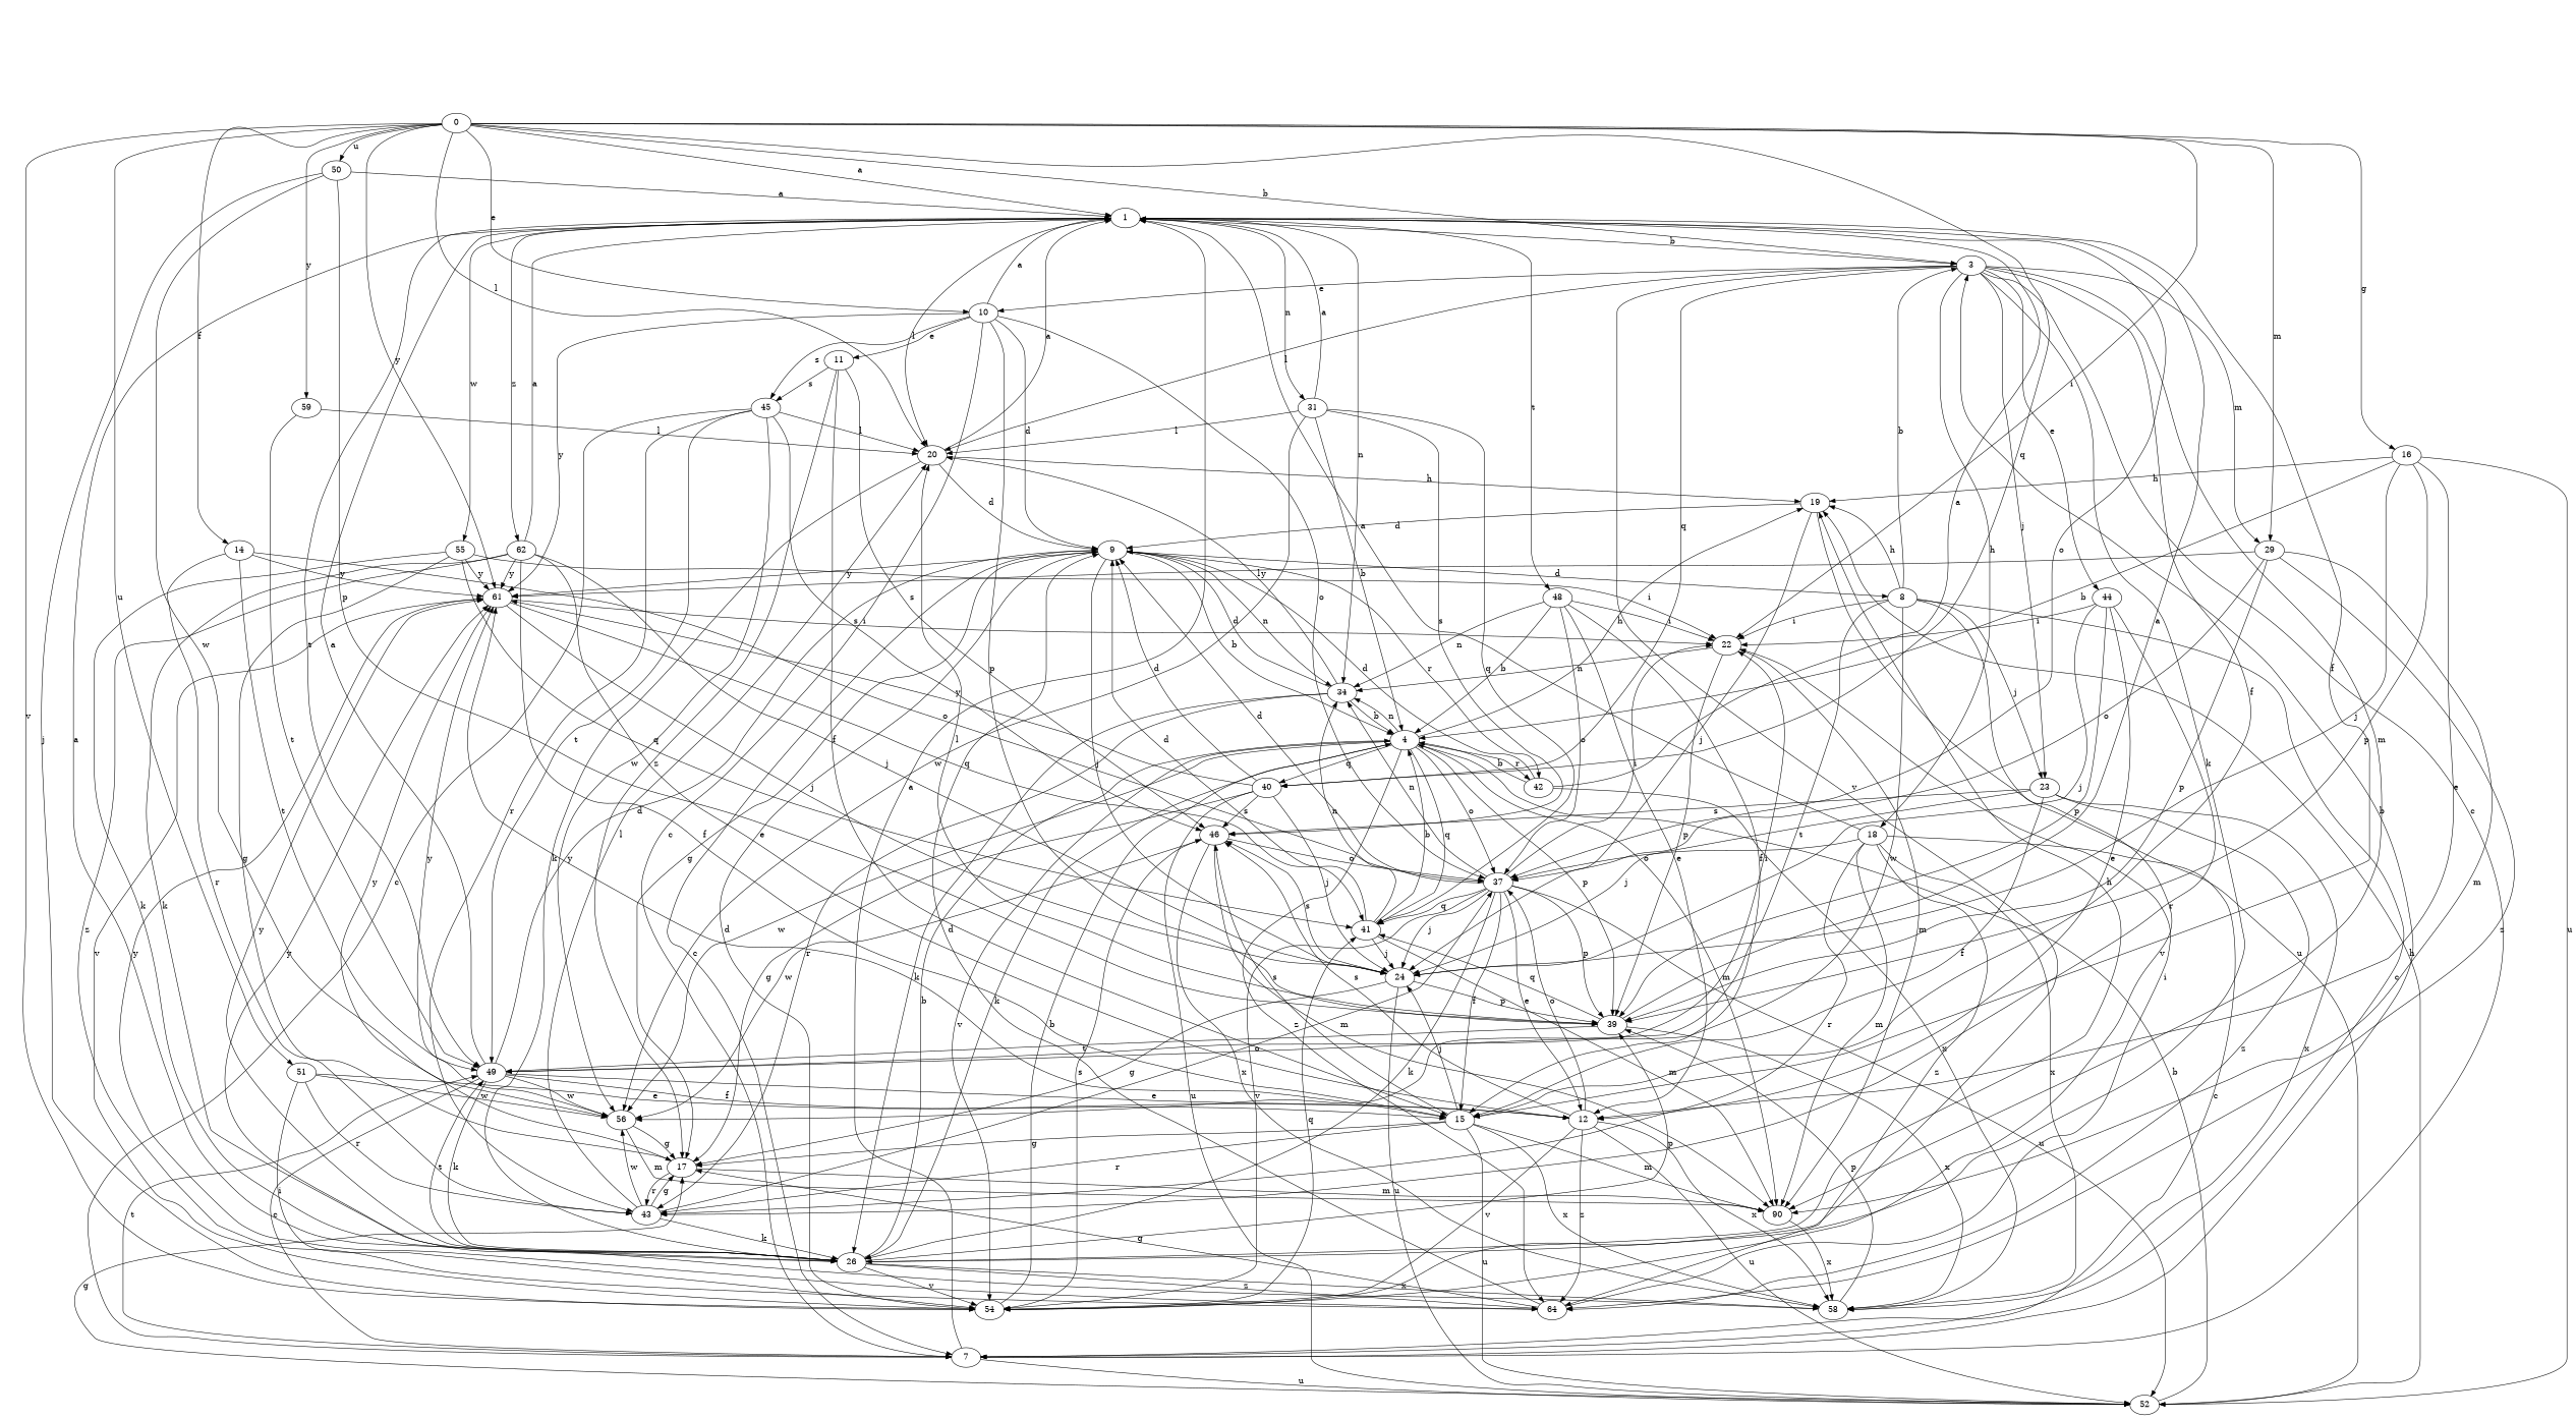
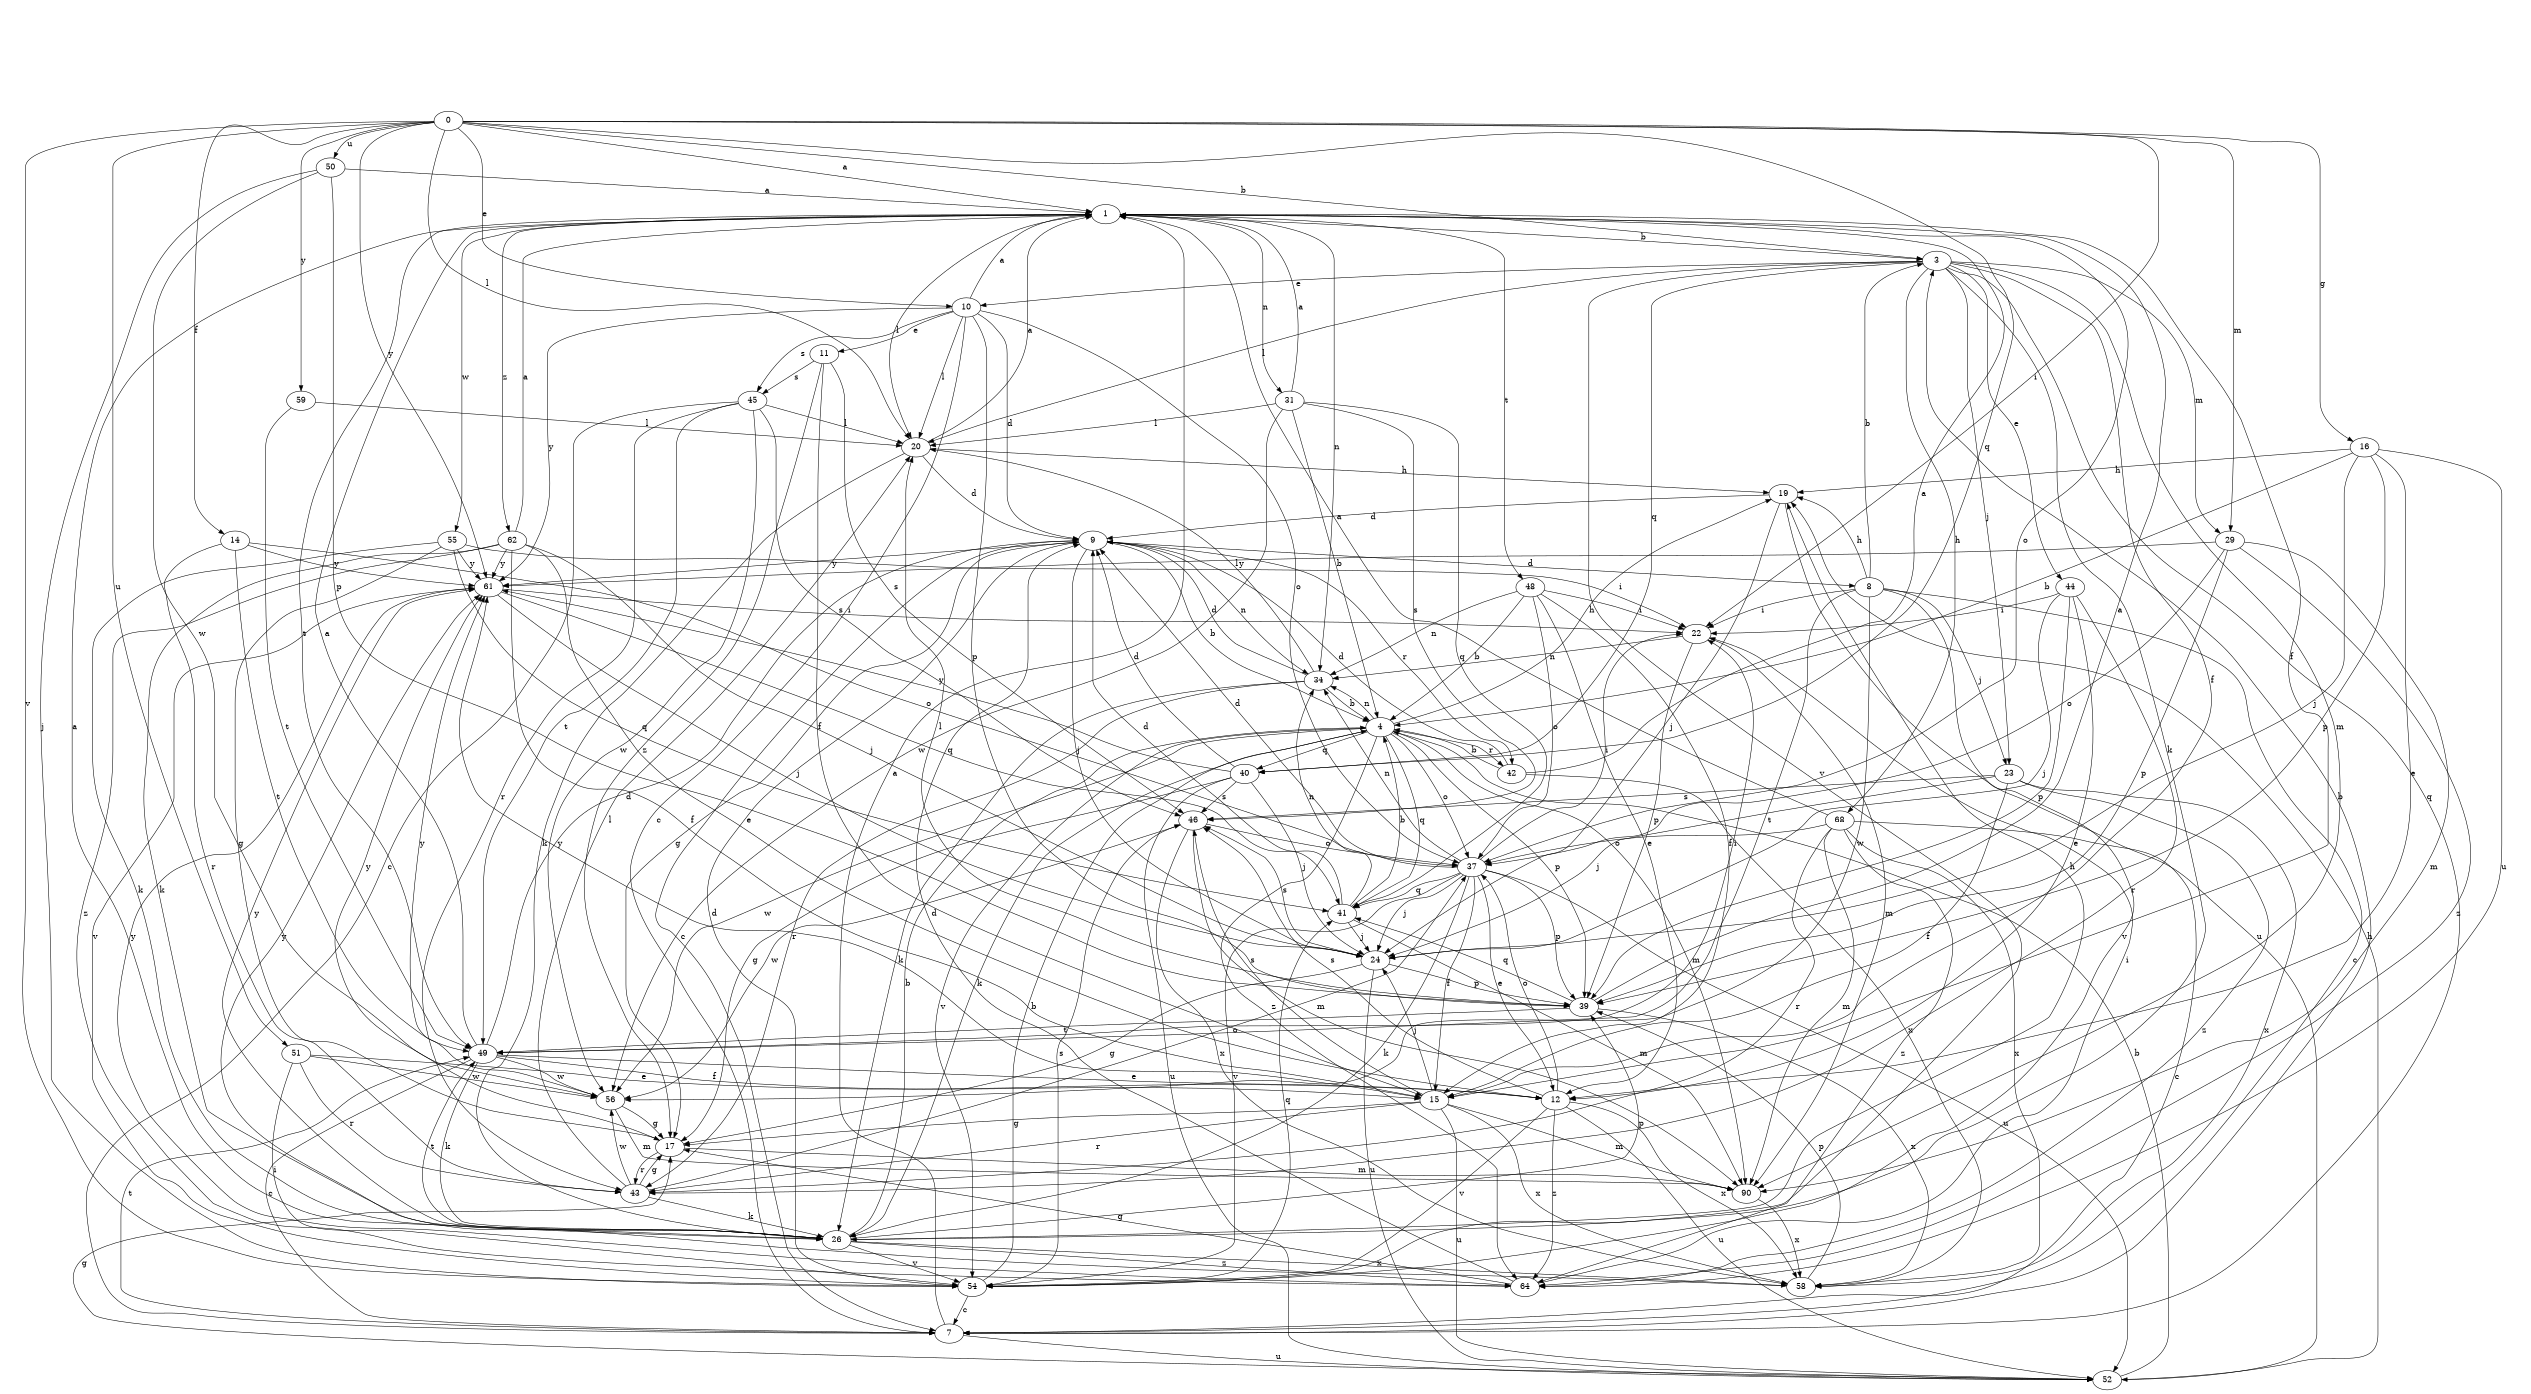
  strict digraph {
    0
    1
    3
    10
    14
    16
    22
    n8 [label=20]
    29
    40
    50
    51
    54
    59
    61
    15
    31
    34
    37
    48
    49
    55
    62
    7
-   18
+   18 [label=68]
    23
    26
    n28 [label=90]
    44
    39
    9
    11
    45
    43
    4
    19
    52
    24
    12
    64
    17
    46
    56
    41
    58
    42
    8
    0 -> 1 [label=a]
    0 -> 3 [label=b]
    0 -> 10 [label=e]
    0 -> 14 [label=f]
    0 -> 16 [label=g]
    0 -> 22 [label=i]
    0 -> n8 [label=l]
    0 -> 29 [label=m]
    0 -> 40 [label=q]
    0 -> 50 [label=u]
    0 -> 51 [label=u]
    0 -> 54 [label=v]
    0 -> 59 [label=y]
    0 -> 61 [label=y]
    1 -> 3 [label=b]
    1 -> n8 [label=l]
    1 -> 15 [label=f]
    1 -> 31 [label=n]
    1 -> 34 [label=n]
    1 -> 37 [label=o]
    1 -> 48 [label=t]
    1 -> 49 [label=t]
    1 -> 55 [label=w]
    1 -> 62 [label=z]
    3 -> 10 [label=e]
    3 -> n8 [label=l]
    3 -> 29 [label=m]
    3 -> 40 [label=q]
    3 -> 54 [label=v]
    3 -> 15 [label=f]
-   3 -> 7 [label=c]
+   3 -> 7 [label=q]
    3 -> 18 [label=h]
    3 -> 23 [label=j]
    3 -> 26 [label=k]
    3 -> n28 [label=m]
    3 -> 44 [label=e]
    10 -> 1 [label=a]
+   10 -> n8 [label=l]
    10 -> 61 [label=y]
    10 -> 37 [label=o]
    10 -> 7 [label=c]
    10 -> 39 [label=p]
    10 -> 9 [label=d]
    10 -> 11 [label=e]
    10 -> 45 [label=s]
    14 -> 61 [label=y]
    14 -> 37 [label=o]
    14 -> 49 [label=t]
    14 -> 43 [label=r]
    16 -> 39 [label=p]
    16 -> 4 [label=b]
    16 -> 19 [label=h]
-   16 -> 52 [label=u]
+   16 -> 64 [label=u]
    16 -> 24 [label=j]
    16 -> 12 [label=e]
    22 -> 34 [label=n]
    22 -> n28 [label=m]
    22 -> 39 [label=p]
    n8 -> 1 [label=a]
    n8 -> 26 [label=k]
    n8 -> 9 [label=d]
    n8 -> 19 [label=h]
    29 -> 61 [label=y]
    29 -> 37 [label=o]
    29 -> n28 [label=m]
    29 -> 39 [label=p]
    29 -> 64 [label=z]
    40 -> 61 [label=y]
    40 -> 9 [label=d]
    40 -> 52 [label=u]
    40 -> 24 [label=j]
    40 -> 17 [label=g]
    40 -> 46 [label=s]
    50 -> 1 [label=a]
    50 -> 54 [label=j]
    50 -> 39 [label=p]
    50 -> 56 [label=w]
    51 -> 54 [label=i]
    51 -> 43 [label=r]
    51 -> 12 [label=e]
    51 -> 56 [label=w]
+   54 -> 7 [label=c]
    54 -> 9 [label=d]
    54 -> 4 [label=b]
    54 -> 46 [label=s]
    54 -> 41 [label=q]
    59 -> n8 [label=l]
    59 -> 49 [label=t]
    61 -> 22 [label=i]
    61 -> 54 [label=v]
    61 -> 24 [label=j]
    61 -> 41 [label=q]
    15 -> 61 [label=y]
    15 -> n28 [label=m]
    15 -> 43 [label=r]
    15 -> 52 [label=u]
    15 -> 24 [label=j]
    15 -> 17 [label=g]
    15 -> 46 [label=s]
    15 -> 58 [label=x]
    31 -> 1 [label=a]
    31 -> n8 [label=l]
    31 -> 4 [label=b]
    31 -> 46 [label=s]
    31 -> 56 [label=w]
    31 -> 41 [label=q]
    34 -> n8 [label=l]
    34 -> 26 [label=k]
    34 -> 9 [label=d]
    34 -> 43 [label=r]
    34 -> 4 [label=b]
    37 -> 22 [label=i]
    37 -> 54 [label=v]
    37 -> 15 [label=f]
    37 -> 34 [label=n]
    37 -> 26 [label=k]
    37 -> 39 [label=p]
    37 -> 9 [label=d]
    37 -> 52 [label=u]
    37 -> 24 [label=j]
    37 -> 12 [label=e]
    37 -> 41 [label=q]
    48 -> 22 [label=i]
    48 -> 15 [label=f]
    48 -> 34 [label=n]
    48 -> 37 [label=o]
    48 -> 4 [label=b]
    48 -> 12 [label=e]
    49 -> 1 [label=a]
    49 -> 22 [label=i]
    49 -> 15 [label=f]
    49 -> 7 [label=c]
    49 -> 26 [label=k]
    49 -> 9 [label=d]
    49 -> 12 [label=e]
    49 -> 56 [label=w]
    55 -> 22 [label=i]
    55 -> 61 [label=y]
    55 -> 26 [label=k]
    55 -> 17 [label=g]
    55 -> 41 [label=q]
    62 -> 1 [label=a]
    62 -> 61 [label=y]
    62 -> 15 [label=f]
    62 -> 26 [label=k]
    62 -> 24 [label=j]
    62 -> 12 [label=e]
    62 -> 64 [label=z]
    7 -> 1 [label=a]
    7 -> 3 [label=b]
    7 -> 49 [label=t]
    7 -> 52 [label=u]
    18 -> 1 [label=a]
    18 -> 37 [label=o]
    18 -> 7 [label=c]
    18 -> n28 [label=m]
    18 -> 43 [label=r]
    18 -> 64 [label=z]
    18 -> 58 [label=x]
    23 -> 15 [label=f]
    23 -> 24 [label=j]
    23 -> 64 [label=z]
    23 -> 46 [label=s]
    23 -> 58 [label=x]
    26 -> 1 [label=a]
    26 -> 54 [label=v]
    26 -> 61 [label=y]
    26 -> 49 [label=t]
    26 -> 39 [label=p]
    26 -> 4 [label=b]
    26 -> 19 [label=h]
    26 -> 64 [label=z]
    26 -> 58 [label=x]
    n28 -> 58 [label=x]
    44 -> 22 [label=i]
    44 -> 39 [label=p]
    44 -> 43 [label=r]
    44 -> 24 [label=j]
    44 -> 12 [label=e]
    39 -> 1 [label=a]
    39 -> n8 [label=l]
    39 -> 49 [label=t]
    39 -> 41 [label=q]
    39 -> 58 [label=x]
    9 -> 61 [label=y]
    9 -> 34 [label=n]
    9 -> 7 [label=c]
    9 -> 4 [label=b]
    9 -> 24 [label=j]
    9 -> 17 [label=g]
    9 -> 42 [label=r]
    9 -> 8 [label=d]
    11 -> 15 [label=f]
    11 -> 45 [label=s]
    11 -> 17 [label=z]
    11 -> 46 [label=s]
    45 -> n8 [label=l]
    45 -> 49 [label=t]
    45 -> 7 [label=c]
    45 -> 43 [label=r]
    45 -> 46 [label=s]
    45 -> 56 [label=w]
    43 -> n8 [label=l]
    43 -> 37 [label=o]
    43 -> 26 [label=k]
    43 -> 17 [label=g]
    43 -> 56 [label=w]
    4 -> 40 [label=q]
    4 -> 54 [label=v]
    4 -> 34 [label=n]
    4 -> 37 [label=o]
    4 -> 26 [label=k]
    4 -> n28 [label=m]
    4 -> 39 [label=p]
    4 -> 19 [label=h]
    4 -> 64 [label=z]
    4 -> 56 [label=w]
    4 -> 41 [label=q]
    4 -> 42 [label=r]
    19 -> 9 [label=d]
    19 -> 52 [label=u]
    19 -> 24 [label=j]
    52 -> 4 [label=b]
    52 -> 19 [label=h]
    52 -> 17 [label=g]
    24 -> 39 [label=p]
    24 -> 52 [label=u]
    24 -> 17 [label=g]
    24 -> 46 [label=s]
    12 -> 54 [label=v]
    12 -> 37 [label=o]
    12 -> 52 [label=u]
    12 -> 64 [label=z]
    12 -> 46 [label=s]
    12 -> 58 [label=x]
    64 -> 22 [label=i]
    64 -> 61 [label=y]
    64 -> 9 [label=d]
    64 -> 17 [label=g]
    17 -> 61 [label=y]
    17 -> n28 [label=m]
    17 -> 43 [label=r]
    46 -> 37 [label=o]
    46 -> n28 [label=m]
    46 -> 56 [label=w]
    46 -> 58 [label=x]
    56 -> 61 [label=y]
    56 -> n28 [label=m]
    56 -> 17 [label=g]
    41 -> 34 [label=n]
    41 -> n28 [label=m]
    41 -> 9 [label=d]
    41 -> 4 [label=b]
    41 -> 24 [label=j]
    58 -> 61 [label=y]
    58 -> 39 [label=p]
    42 -> 1 [label=a]
    42 -> 9 [label=d]
    42 -> 4 [label=b]
    42 -> 58 [label=x]
    8 -> 3 [label=b]
    8 -> 22 [label=i]
    8 -> 54 [label=v]
    8 -> 49 [label=t]
    8 -> 7 [label=c]
    8 -> 23 [label=j]
    8 -> 19 [label=h]
    8 -> 56 [label=w]
  }
